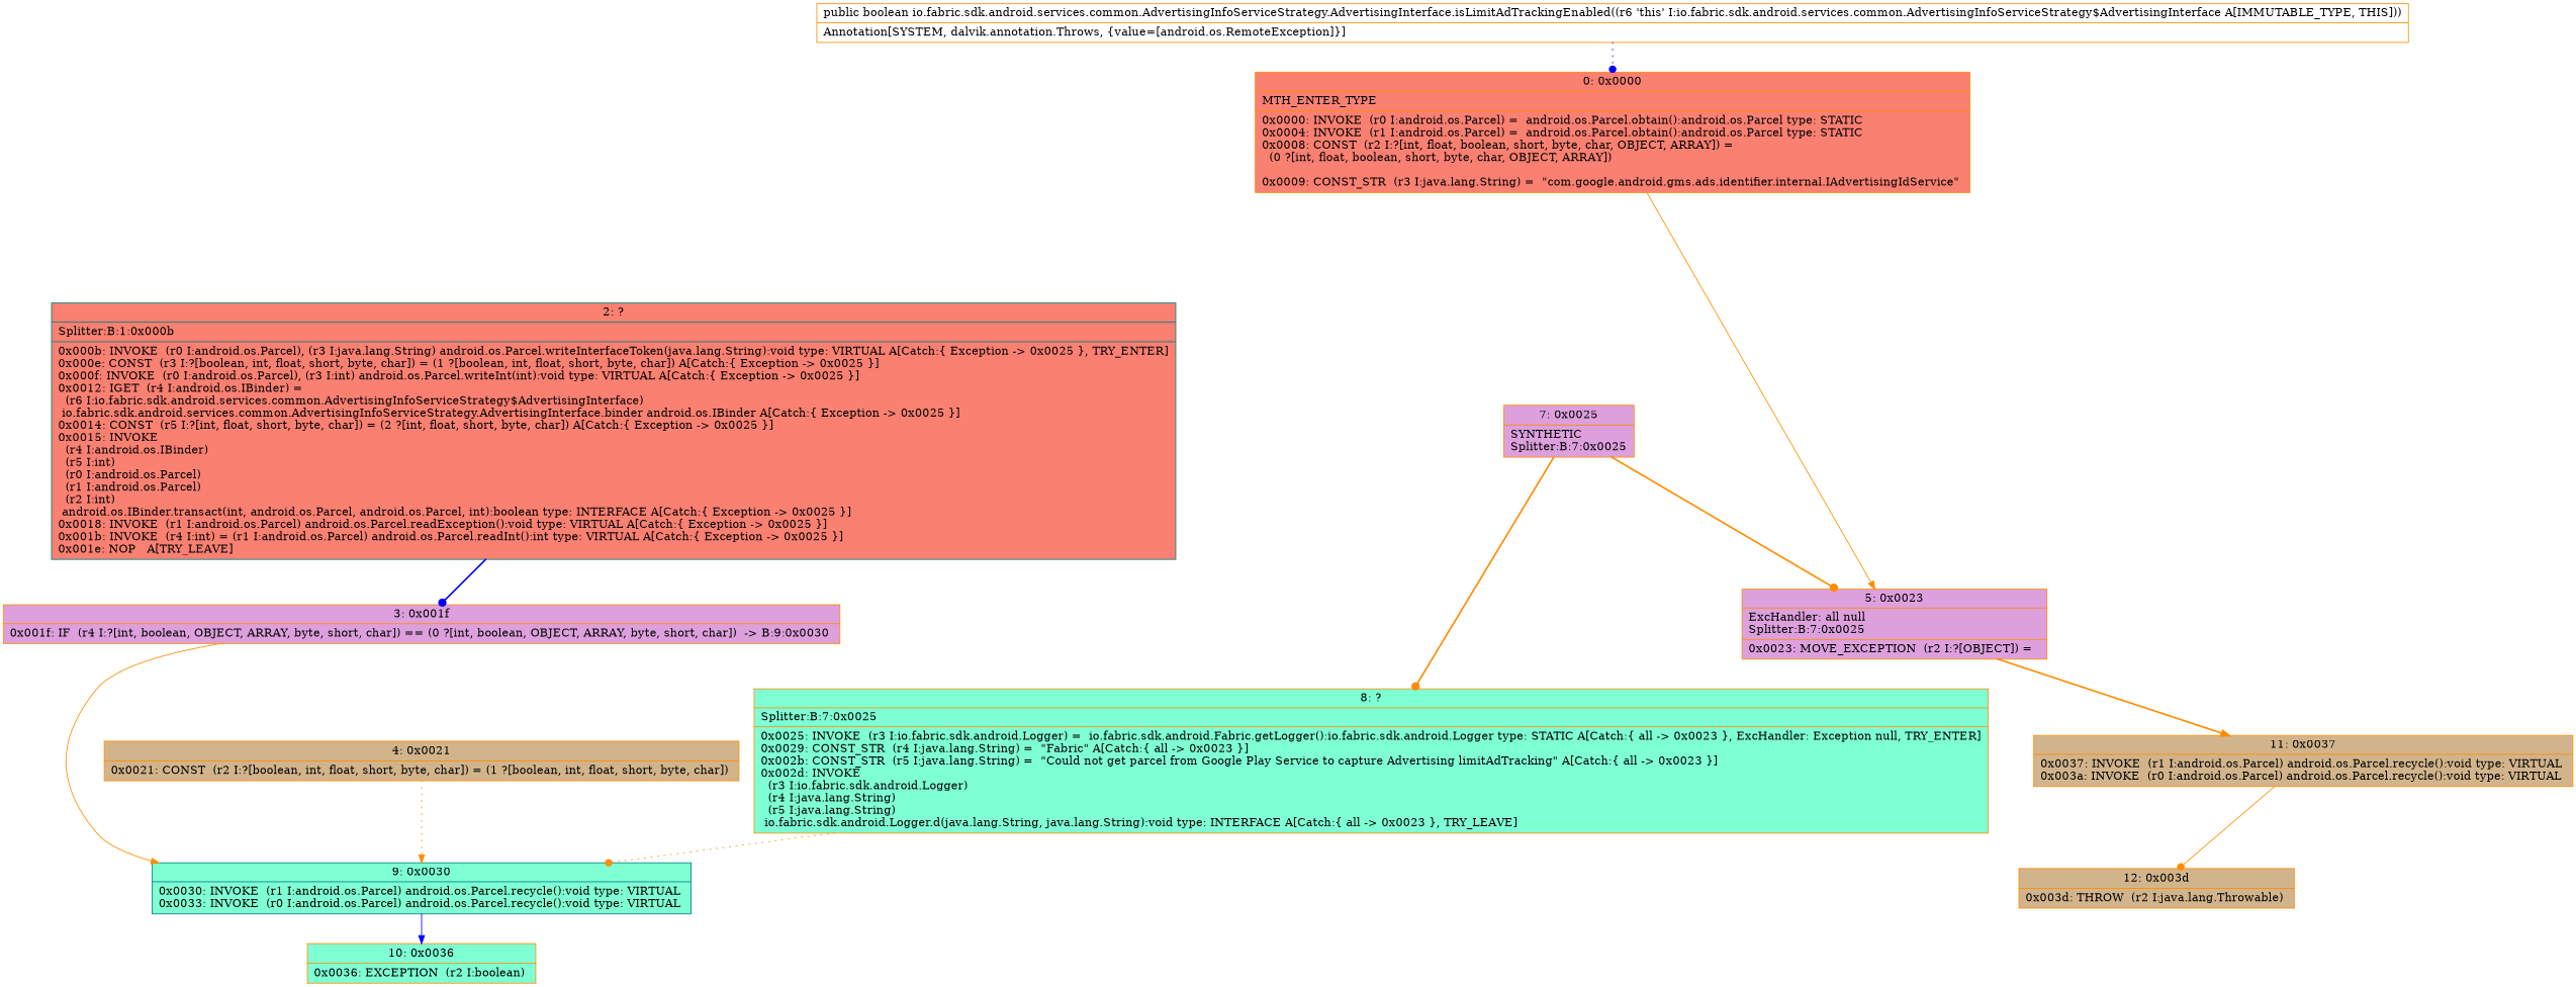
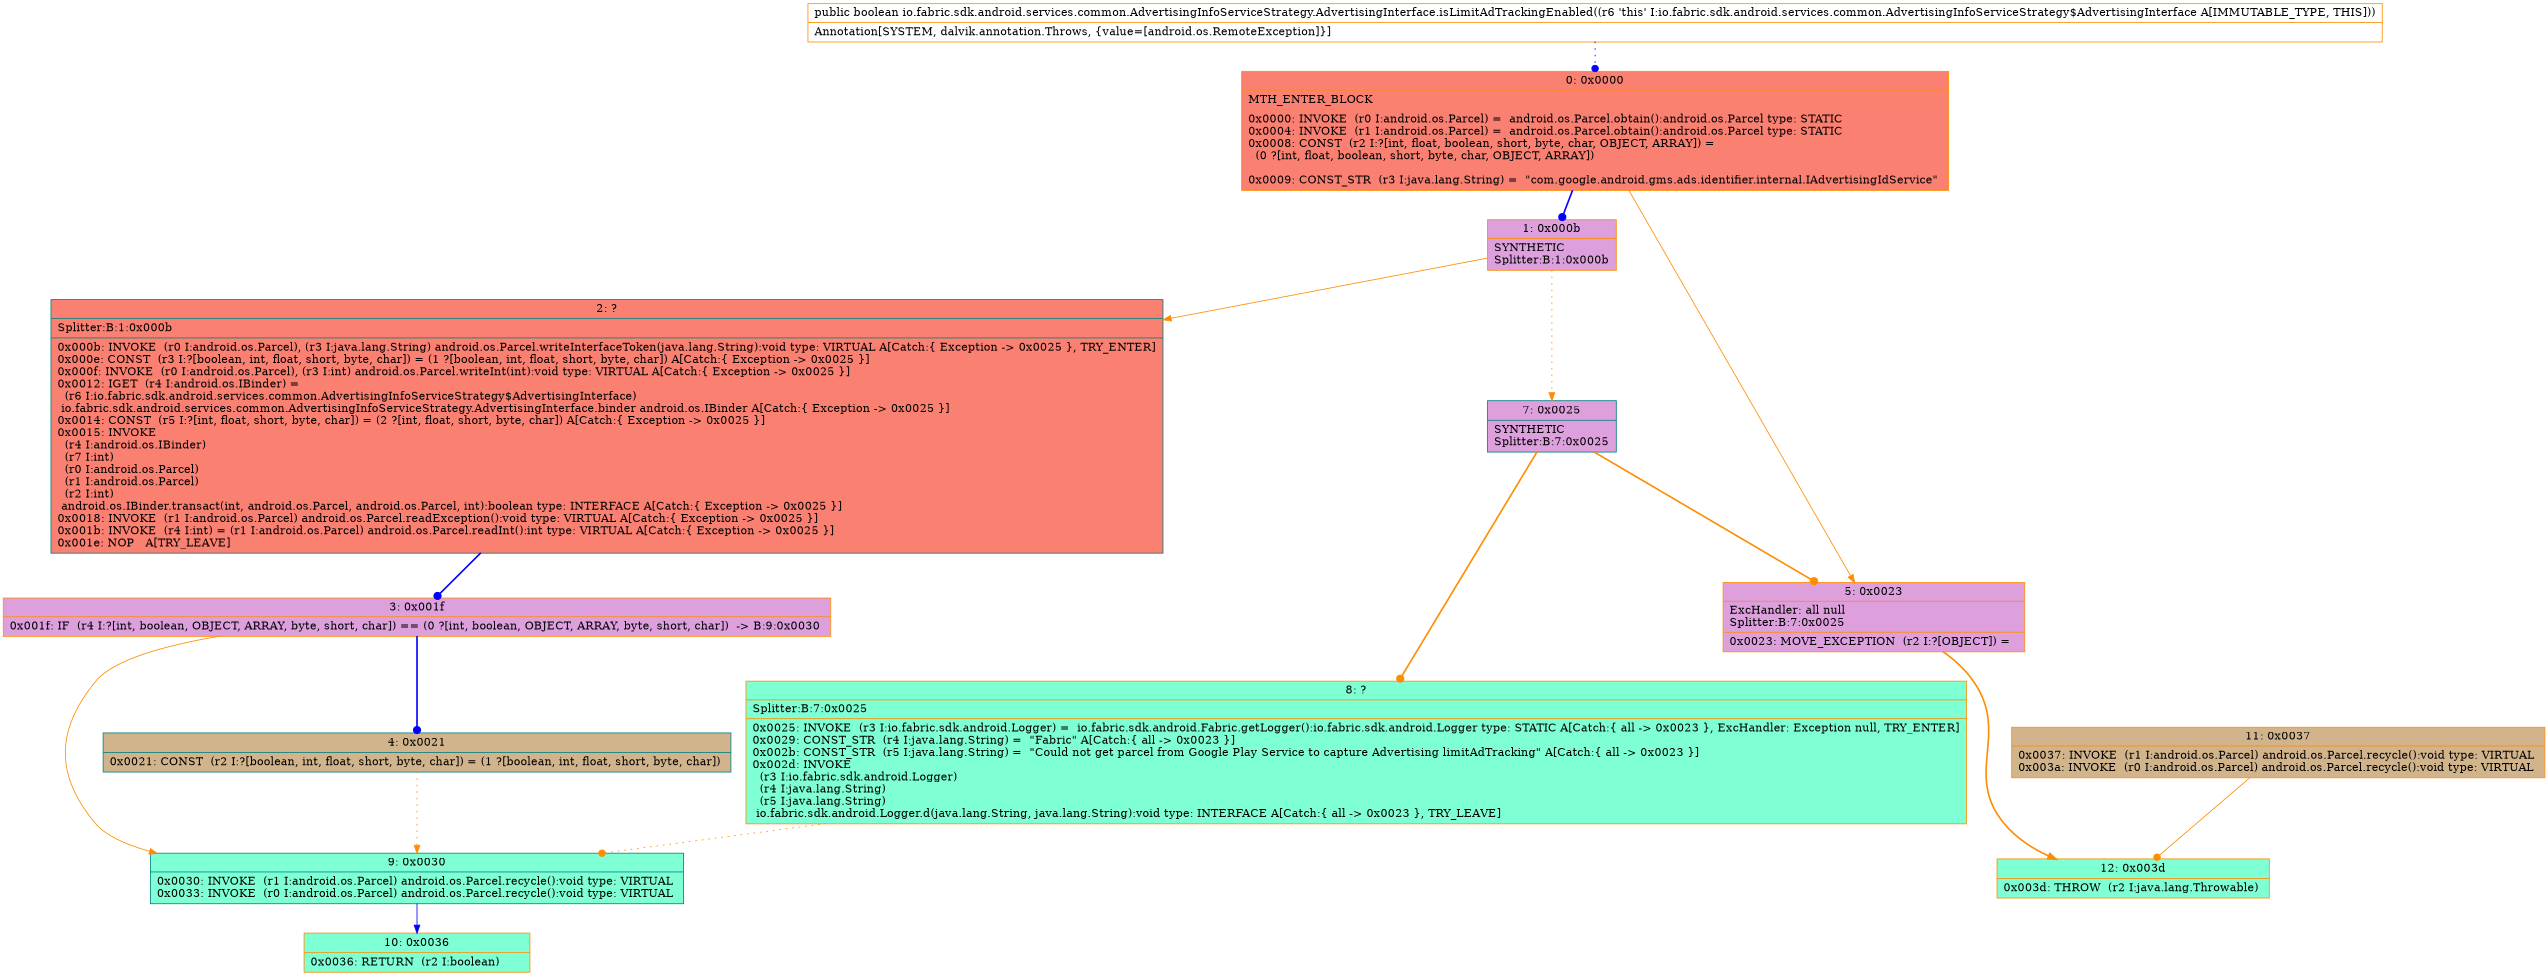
  digraph {
    node [color=darkorange fillcolor=plum shape=record style=filled]
    edge [arrowhead=dot color=darkorange style=bold]
-   n1 [fillcolor=salmon label="{0\:\ 0x0000|MTH_ENTER_TYPE\l|0x0000: INVOKE  (r0 I:android.os.Parcel) =  android.os.Parcel.obtain():android.os.Parcel type: STATIC \l0x0004: INVOKE  (r1 I:android.os.Parcel) =  android.os.Parcel.obtain():android.os.Parcel type: STATIC \l0x0008: CONST  (r2 I:?[int, float, boolean, short, byte, char, OBJECT, ARRAY]) = \l  (0 ?[int, float, boolean, short, byte, char, OBJECT, ARRAY])\l \l0x0009: CONST_STR  (r3 I:java.lang.String) =  \"com.google.android.gms.ads.identifier.internal.IAdvertisingIdService\" \l}"]
+   n1 [fillcolor=salmon label="{0\:\ 0x0000|MTH_ENTER_BLOCK\l|0x0000: INVOKE  (r0 I:android.os.Parcel) =  android.os.Parcel.obtain():android.os.Parcel type: STATIC \l0x0004: INVOKE  (r1 I:android.os.Parcel) =  android.os.Parcel.obtain():android.os.Parcel type: STATIC \l0x0008: CONST  (r2 I:?[int, float, boolean, short, byte, char, OBJECT, ARRAY]) = \l  (0 ?[int, float, boolean, short, byte, char, OBJECT, ARRAY])\l \l0x0009: CONST_STR  (r3 I:java.lang.String) =  \"com.google.android.gms.ads.identifier.internal.IAdvertisingIdService\" \l}"]
+   n2 [label="{1\:\ 0x000b|SYNTHETIC\lSplitter:B:1:0x000b\l}"]
    n3 [label="{5\:\ 0x0023|ExcHandler: all null\lSplitter:B:7:0x0025\l|0x0023: MOVE_EXCEPTION  (r2 I:?[OBJECT]) =  \l}"]
-   n4 [color=teal fillcolor=salmon label="{2\:\ ?|Splitter:B:1:0x000b\l|0x000b: INVOKE  (r0 I:android.os.Parcel), (r3 I:java.lang.String) android.os.Parcel.writeInterfaceToken(java.lang.String):void type: VIRTUAL A[Catch:\{ Exception \-\> 0x0025 \}, TRY_ENTER]\l0x000e: CONST  (r3 I:?[boolean, int, float, short, byte, char]) = (1 ?[boolean, int, float, short, byte, char]) A[Catch:\{ Exception \-\> 0x0025 \}]\l0x000f: INVOKE  (r0 I:android.os.Parcel), (r3 I:int) android.os.Parcel.writeInt(int):void type: VIRTUAL A[Catch:\{ Exception \-\> 0x0025 \}]\l0x0012: IGET  (r4 I:android.os.IBinder) = \l  (r6 I:io.fabric.sdk.android.services.common.AdvertisingInfoServiceStrategy$AdvertisingInterface)\l io.fabric.sdk.android.services.common.AdvertisingInfoServiceStrategy.AdvertisingInterface.binder android.os.IBinder A[Catch:\{ Exception \-\> 0x0025 \}]\l0x0014: CONST  (r5 I:?[int, float, short, byte, char]) = (2 ?[int, float, short, byte, char]) A[Catch:\{ Exception \-\> 0x0025 \}]\l0x0015: INVOKE  \l  (r4 I:android.os.IBinder)\l  (r5 I:int)\l  (r0 I:android.os.Parcel)\l  (r1 I:android.os.Parcel)\l  (r2 I:int)\l android.os.IBinder.transact(int, android.os.Parcel, android.os.Parcel, int):boolean type: INTERFACE A[Catch:\{ Exception \-\> 0x0025 \}]\l0x0018: INVOKE  (r1 I:android.os.Parcel) android.os.Parcel.readException():void type: VIRTUAL A[Catch:\{ Exception \-\> 0x0025 \}]\l0x001b: INVOKE  (r4 I:int) = (r1 I:android.os.Parcel) android.os.Parcel.readInt():int type: VIRTUAL A[Catch:\{ Exception \-\> 0x0025 \}]\l0x001e: NOP   A[TRY_LEAVE]\l}"]
-   n5 [label="{7\:\ 0x0025|SYNTHETIC\lSplitter:B:7:0x0025\l}"]
+   n4 [color=teal fillcolor=salmon label="{2\:\ ?|Splitter:B:1:0x000b\l|0x000b: INVOKE  (r0 I:android.os.Parcel), (r3 I:java.lang.String) android.os.Parcel.writeInterfaceToken(java.lang.String):void type: VIRTUAL A[Catch:\{ Exception \-\> 0x0025 \}, TRY_ENTER]\l0x000e: CONST  (r3 I:?[boolean, int, float, short, byte, char]) = (1 ?[boolean, int, float, short, byte, char]) A[Catch:\{ Exception \-\> 0x0025 \}]\l0x000f: INVOKE  (r0 I:android.os.Parcel), (r3 I:int) android.os.Parcel.writeInt(int):void type: VIRTUAL A[Catch:\{ Exception \-\> 0x0025 \}]\l0x0012: IGET  (r4 I:android.os.IBinder) = \l  (r6 I:io.fabric.sdk.android.services.common.AdvertisingInfoServiceStrategy$AdvertisingInterface)\l io.fabric.sdk.android.services.common.AdvertisingInfoServiceStrategy.AdvertisingInterface.binder android.os.IBinder A[Catch:\{ Exception \-\> 0x0025 \}]\l0x0014: CONST  (r5 I:?[int, float, short, byte, char]) = (2 ?[int, float, short, byte, char]) A[Catch:\{ Exception \-\> 0x0025 \}]\l0x0015: INVOKE  \l  (r4 I:android.os.IBinder)\l  (r7 I:int)\l  (r0 I:android.os.Parcel)\l  (r1 I:android.os.Parcel)\l  (r2 I:int)\l android.os.IBinder.transact(int, android.os.Parcel, android.os.Parcel, int):boolean type: INTERFACE A[Catch:\{ Exception \-\> 0x0025 \}]\l0x0018: INVOKE  (r1 I:android.os.Parcel) android.os.Parcel.readException():void type: VIRTUAL A[Catch:\{ Exception \-\> 0x0025 \}]\l0x001b: INVOKE  (r4 I:int) = (r1 I:android.os.Parcel) android.os.Parcel.readInt():int type: VIRTUAL A[Catch:\{ Exception \-\> 0x0025 \}]\l0x001e: NOP   A[TRY_LEAVE]\l}"]
+   n5 [color=teal label="{7\:\ 0x0025|SYNTHETIC\lSplitter:B:7:0x0025\l}"]
    n6 [label="{3\:\ 0x001f|0x001f: IF  (r4 I:?[int, boolean, OBJECT, ARRAY, byte, short, char]) == (0 ?[int, boolean, OBJECT, ARRAY, byte, short, char])  \-\> B:9:0x0030 \l}"]
    n7 [fillcolor=aquamarine label="{8\:\ ?|Splitter:B:7:0x0025\l|0x0025: INVOKE  (r3 I:io.fabric.sdk.android.Logger) =  io.fabric.sdk.android.Fabric.getLogger():io.fabric.sdk.android.Logger type: STATIC A[Catch:\{ all \-\> 0x0023 \}, ExcHandler: Exception null, TRY_ENTER]\l0x0029: CONST_STR  (r4 I:java.lang.String) =  \"Fabric\" A[Catch:\{ all \-\> 0x0023 \}]\l0x002b: CONST_STR  (r5 I:java.lang.String) =  \"Could not get parcel from Google Play Service to capture Advertising limitAdTracking\" A[Catch:\{ all \-\> 0x0023 \}]\l0x002d: INVOKE  \l  (r3 I:io.fabric.sdk.android.Logger)\l  (r4 I:java.lang.String)\l  (r5 I:java.lang.String)\l io.fabric.sdk.android.Logger.d(java.lang.String, java.lang.String):void type: INTERFACE A[Catch:\{ all \-\> 0x0023 \}, TRY_LEAVE]\l}"]
-   n8 [fillcolor=tan label="{4\:\ 0x0021|0x0021: CONST  (r2 I:?[boolean, int, float, short, byte, char]) = (1 ?[boolean, int, float, short, byte, char]) \l}"]
+   n8 [color=teal fillcolor=tan label="{4\:\ 0x0021|0x0021: CONST  (r2 I:?[boolean, int, float, short, byte, char]) = (1 ?[boolean, int, float, short, byte, char]) \l}"]
    n9 [color=teal fillcolor=aquamarine label="{9\:\ 0x0030|0x0030: INVOKE  (r1 I:android.os.Parcel) android.os.Parcel.recycle():void type: VIRTUAL \l0x0033: INVOKE  (r0 I:android.os.Parcel) android.os.Parcel.recycle():void type: VIRTUAL \l}"]
-   n10 [fillcolor=aquamarine label="{10\:\ 0x0036|0x0036: EXCEPTION  (r2 I:boolean) \l}"]
+   n10 [fillcolor=aquamarine label="{10\:\ 0x0036|0x0036: RETURN  (r2 I:boolean) \l}"]
    n11 [fillcolor=tan label="{11\:\ 0x0037|0x0037: INVOKE  (r1 I:android.os.Parcel) android.os.Parcel.recycle():void type: VIRTUAL \l0x003a: INVOKE  (r0 I:android.os.Parcel) android.os.Parcel.recycle():void type: VIRTUAL \l}"]
-   n12 [fillcolor=tan label="{12\:\ 0x003d|0x003d: THROW  (r2 I:java.lang.Throwable) \l}"]
+   n12 [fillcolor=aquamarine label="{12\:\ 0x003d|0x003d: THROW  (r2 I:java.lang.Throwable) \l}"]
    n13 [fillcolor=white label="{public boolean io.fabric.sdk.android.services.common.AdvertisingInfoServiceStrategy.AdvertisingInterface.isLimitAdTrackingEnabled((r6 'this' I:io.fabric.sdk.android.services.common.AdvertisingInfoServiceStrategy$AdvertisingInterface A[IMMUTABLE_TYPE, THIS]))  | Annotation[SYSTEM, dalvik.annotation.Throws, \{value=[android.os.RemoteException]\}]\l}"]
+   n1 -> n2 [color=blue]
    n1 -> n3 [arrowhead=normal style=solid]
-   n3 -> n11 [arrowhead=normal]
+   n2 -> n4 [arrowhead=normal style=solid]
+   n2 -> n5 [arrowhead=normal style=dotted]
+   n3 -> n12 [arrowhead=normal]
    n4 -> n6 [color=blue]
    n5 -> n3
    n5 -> n7
+   n6 -> n8 [color=blue]
    n6 -> n9 [arrowhead=normal style=solid]
    n7 -> n9 [style=dotted]
    n8 -> n9 [arrowhead=normal style=dotted]
    n9 -> n10 [arrowhead=normal color=blue style=solid]
    n11 -> n12 [style=solid]
    n13 -> n1 [color=blue style=dotted]
  }
